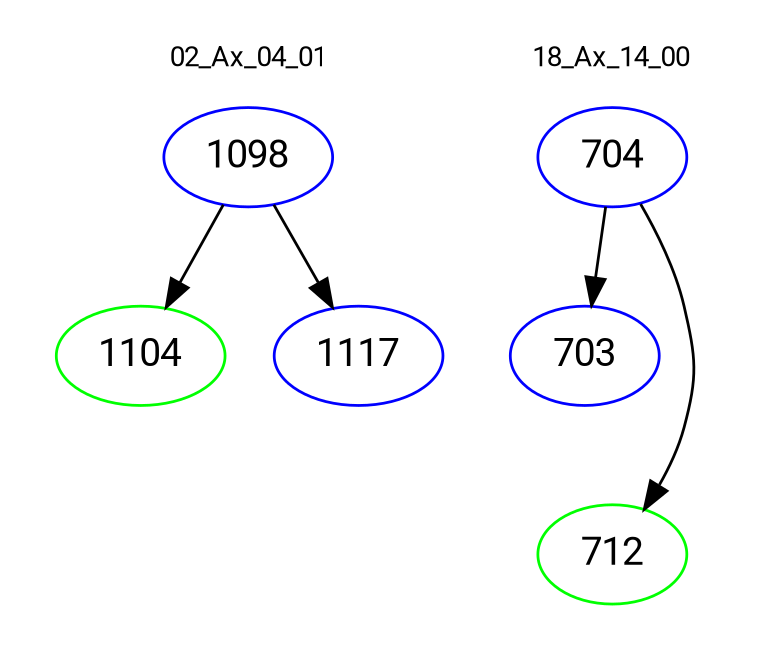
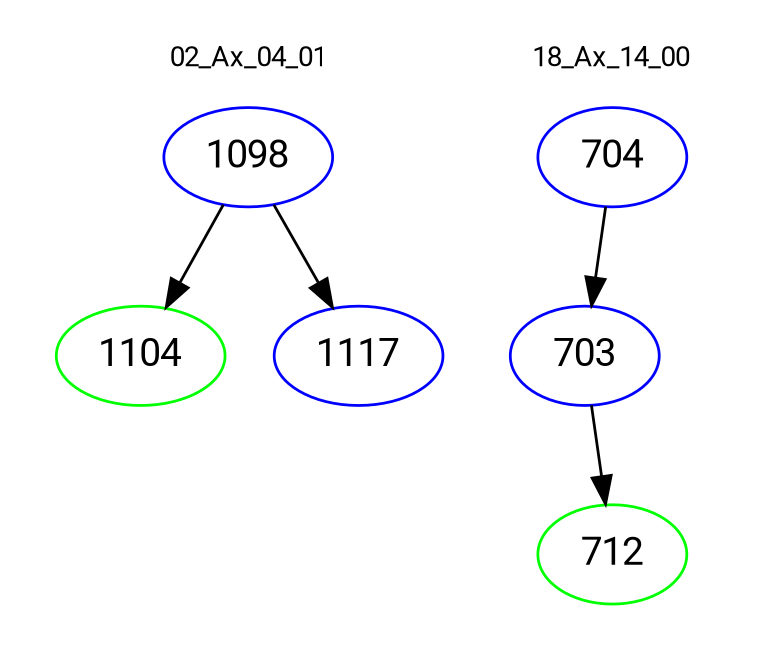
  digraph {
    fontname=Roboto
    node [color=blue fontname=Roboto]
    edge [color=black fontname=Roboto]
    n1 [label=1098]
    n2 [color=green label=1104]
    n3 [label=1117]
    n4 [label=703]
    n5 [label=704]
    n6 [color=green label=712]
    subgraph cluster_1 {
      color=white
      fontsize=10
      label="02_Ax_04_01"
      n1
      n2
      n3
    }
    subgraph cluster_2 {
      color=white
      fontsize=10
      label="18_Ax_14_00"
      n4
      n5
      n6
    }
    n1 -> n2
    n1 -> n3
-   n5 -> n6
+   n4 -> n6
    n5 -> n4
  }
